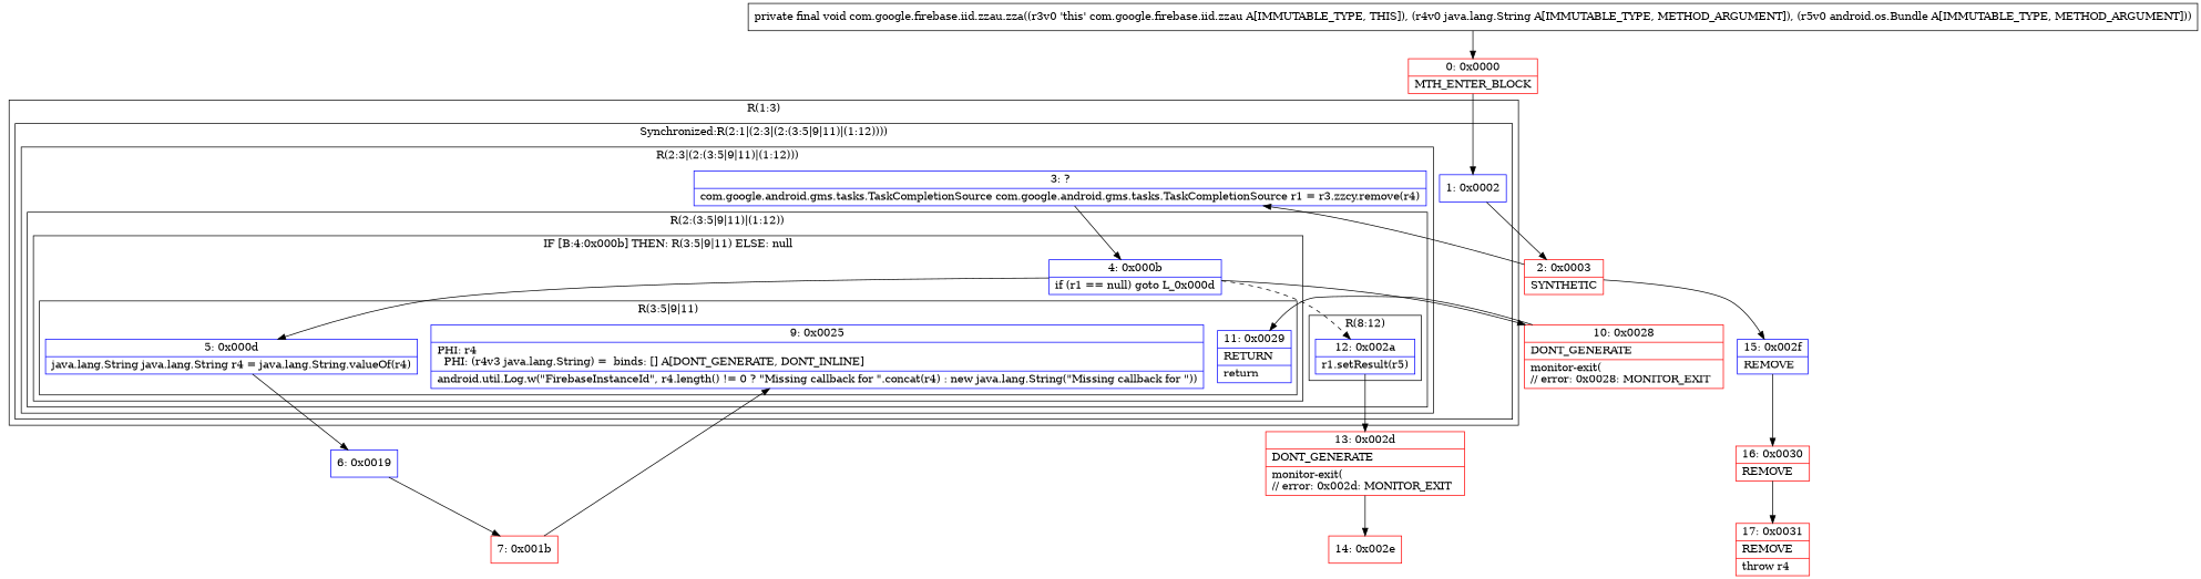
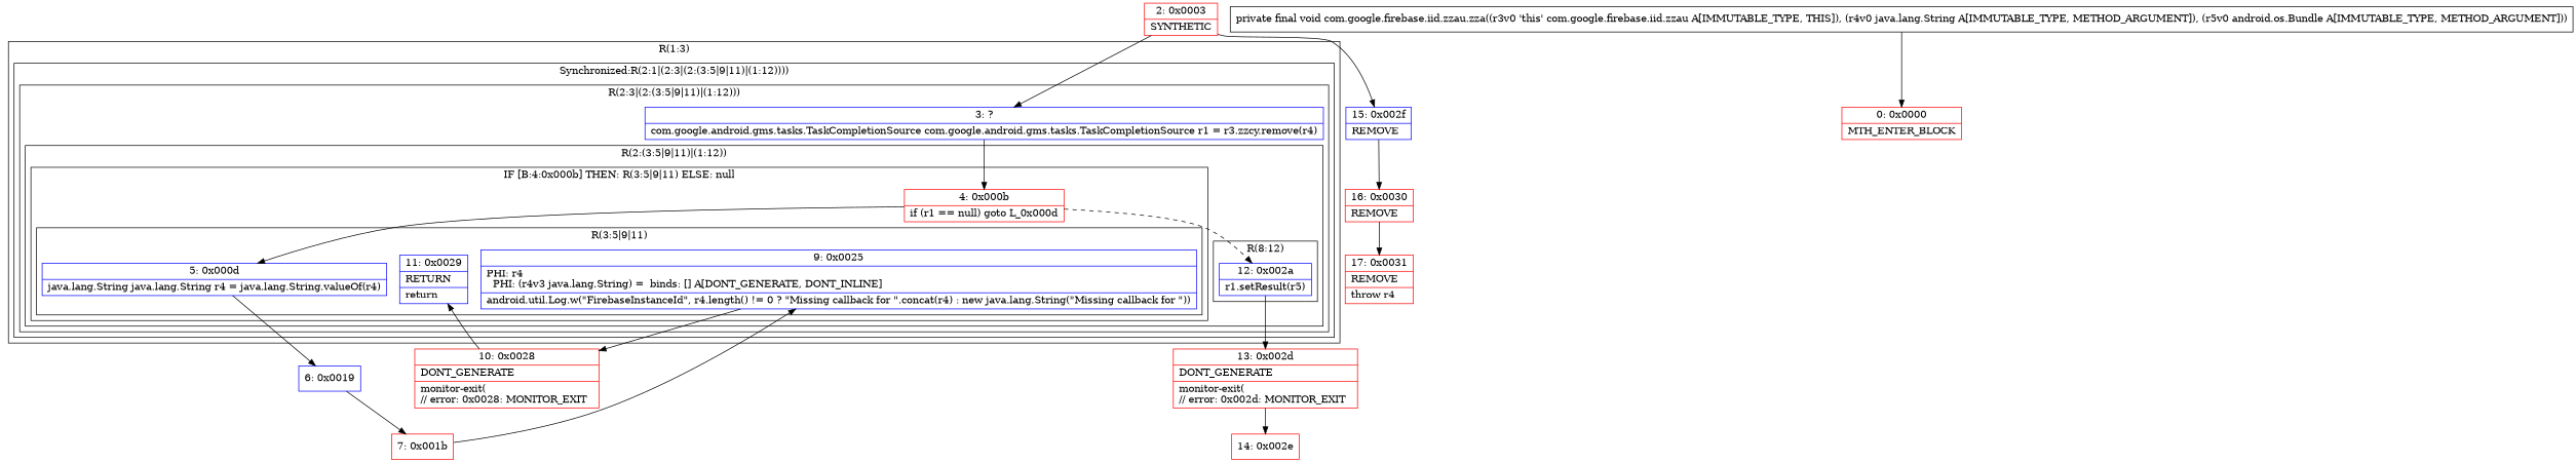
  digraph {
    node [color=blue shape=record]
    n1 [label="{5\:\ 0x000d|java.lang.String java.lang.String r4 = java.lang.String.valueOf(r4)\l}"]
    n2 [label="{9\:\ 0x0025|PHI: r4 \l  PHI: (r4v3 java.lang.String) =  binds: [] A[DONT_GENERATE, DONT_INLINE]\l|android.util.Log.w(\"FirebaseInstanceId\", r4.length() != 0 ? \"Missing callback for \".concat(r4) : new java.lang.String(\"Missing callback for \"))\l}"]
    n3 [label="{11\:\ 0x0029|RETURN\l|return\l}"]
-   n4 [label="{4\:\ 0x000b|if (r1 == null) goto L_0x000d\l}"]
+   n4 [color=red label="{4\:\ 0x000b|if (r1 == null) goto L_0x000d\l}"]
    n5 [label="{12\:\ 0x002a|r1.setResult(r5)\l}"]
    n6 [label="{3\:\ ?|com.google.android.gms.tasks.TaskCompletionSource com.google.android.gms.tasks.TaskCompletionSource r1 = r3.zzcy.remove(r4)\l}"]
-   n7 [label="{1\:\ 0x0002}"]
    n8 [label="{6\:\ 0x0019}"]
    n9 [color=red label="{10\:\ 0x0028|DONT_GENERATE\l|monitor\-exit(\l\/\/ error: 0x0028: MONITOR_EXIT  \l}"]
    n10 [color=red label="{13\:\ 0x002d|DONT_GENERATE\l|monitor\-exit(\l\/\/ error: 0x002d: MONITOR_EXIT  \l}"]
    n11 [color=red label="{2\:\ 0x0003|SYNTHETIC\l}"]
    n12 [label="{15\:\ 0x002f|REMOVE\l}"]
    n13 [color=red label="{7\:\ 0x001b}"]
    n14 [color=red label="{14\:\ 0x002e}"]
    n15 [color=red label="{0\:\ 0x0000|MTH_ENTER_BLOCK\l}"]
    n16 [color=red label="{16\:\ 0x0030|REMOVE\l}"]
    n17 [color=red label="{17\:\ 0x0031|REMOVE\l|throw r4\l}"]
    n18 [label="{private final void com.google.firebase.iid.zzau.zza((r3v0 'this' com.google.firebase.iid.zzau A[IMMUTABLE_TYPE, THIS]), (r4v0 java.lang.String A[IMMUTABLE_TYPE, METHOD_ARGUMENT]), (r5v0 android.os.Bundle A[IMMUTABLE_TYPE, METHOD_ARGUMENT])) }" color=""]
    subgraph cluster_1 {
      label="R(1:3)"
      subgraph cluster_2 {
        label="Synchronized:R(2:1|(2:3|(2:(3:5|9|11)|(1:12))))"
-       n7
        subgraph cluster_3 {
          label="R(2:3|(2:(3:5|9|11)|(1:12)))"
          n6
          subgraph cluster_4 {
            label="R(2:(3:5|9|11)|(1:12))"
            subgraph cluster_5 {
              label="IF [B:4:0x000b] THEN: R(3:5|9|11) ELSE: null"
              n4
              subgraph cluster_6 {
                label="R(3:5|9|11)"
                n1
                n2
                n3
              }
            }
            subgraph cluster_7 {
              label="R(8:12)"
              n5
            }
          }
        }
      }
    }
    n1 -> n8
-   n4 -> n9
+   n2 -> n9
    n4 -> n1
    n4 -> n5 [style=dashed]
    n5 -> n10
    n6 -> n4
-   n7 -> n11
    n8 -> n13
    n9 -> n3
    n10 -> n14
    n11 -> n6
    n11 -> n12
    n12 -> n16
    n13 -> n2
-   n15 -> n7
    n16 -> n17
    n18 -> n15
  }
